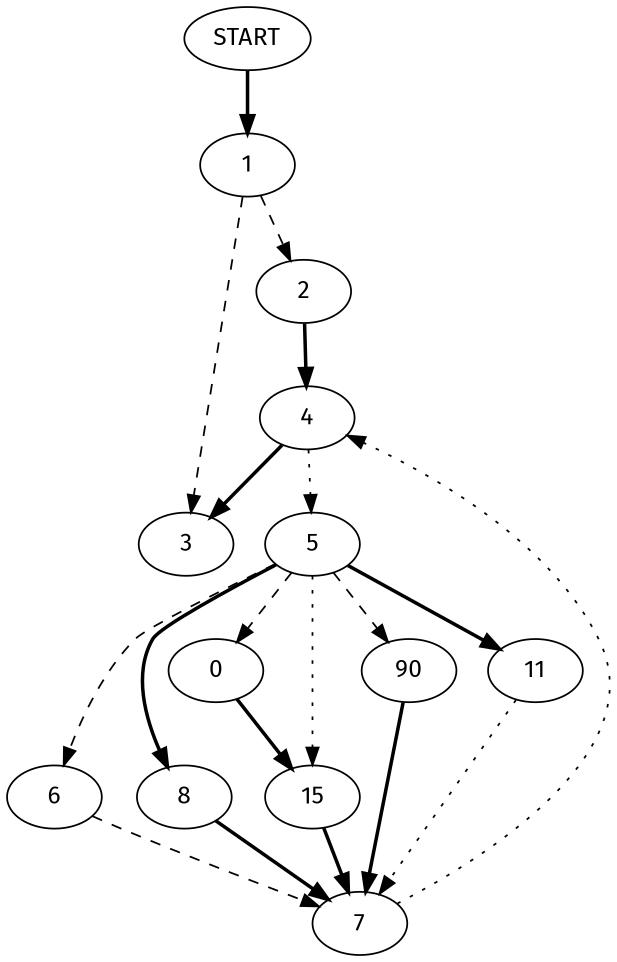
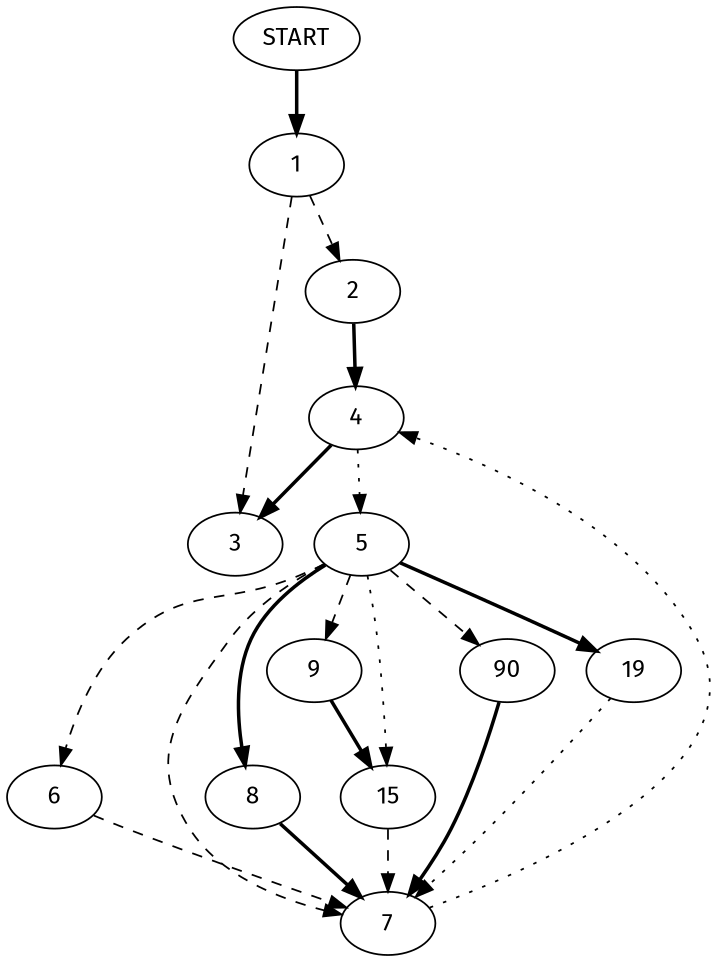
  digraph {
    fontname="Fira Sans"
    node [fontname="Fira Sans"]
    edge [fontname="Fira Sans" style=bold]
    n1 [label=START]
    1
    2
    3
    4
    5
    6
    7
    8
-   9 [label=0]
+   9
    n11 [label=90]
-   11
+   11 [label=19]
    n13 [label=15]
    n1 -> 1
    1 -> 2 [style=dashed]
    1 -> 3 [style=dashed]
    2 -> 4
    4 -> 3
    4 -> 5 [style=dotted]
    5 -> 6 [style=dashed]
+   5 -> 7 [style=dashed]
    5 -> 8
    5 -> 9 [style=dashed]
    5 -> n11 [style=dashed]
    5 -> 11
    5 -> n13 [style=dotted]
    6 -> 7 [style=dashed]
    7 -> 4 [style=dotted]
    8 -> 7
    9 -> n13
    n11 -> 7
    11 -> 7 [style=dotted]
-   n13 -> 7
+   n13 -> 7 [style=dashed]
  }
